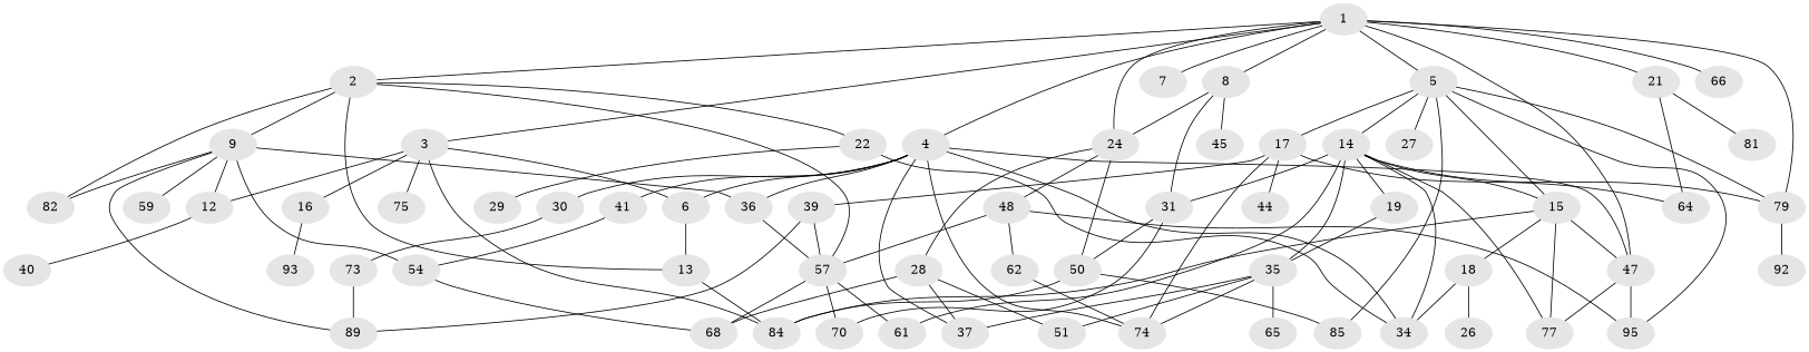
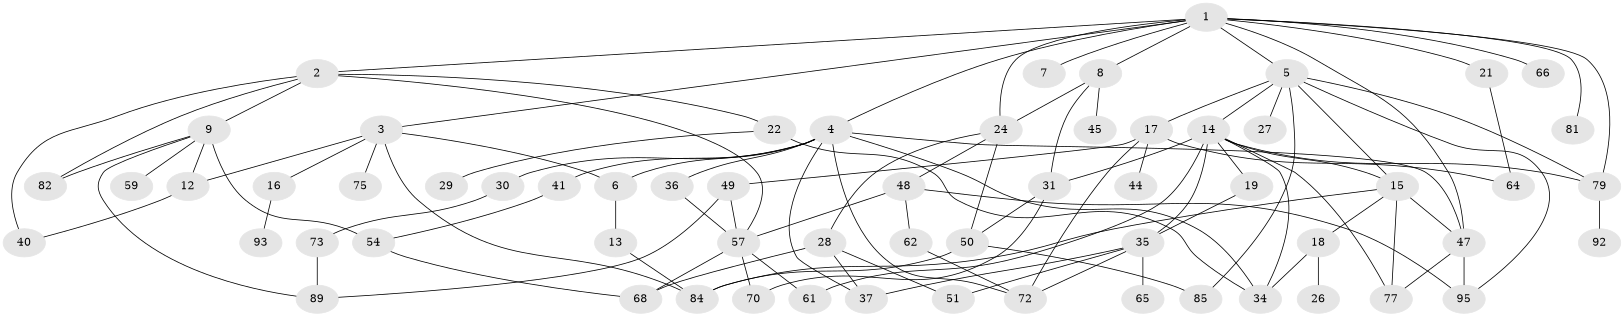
  graph {
    node [color=gray90 style=filled]
    1 [super="+11"]
    2 [super="+23"]
    3 [super="+42"]
    4 [super="+87"]
    5 [super="+10"]
    7 [super="+90"]
    8 [super="+35"]
    n8 [label=21]
    24 [super="+39"]
    47 [super="+72"]
    66
    79
    81
    9 [super="+55"]
    13 [super="+53"]
    22 [super="+43"]
    57 [super="+67"]
    82
    6 [super="+21"]
    12
    16 [super="+60"]
    75 [super="+78"]
    84
    30
    34 [super="+38"]
    36 [super="+56"]
    37
    41 [super="+46"]
-   74
+   74 [label=72]
    14 [super="+32"]
    15 [super="+88"]
    17 [super="+52"]
    27 [super="+63"]
    85
    95
    31 [super="+58"]
    45
    64
    28 [super="+83"]
    48 [super="+76"]
    50 [super="+91"]
    77
    92 [super="+94"]
    54
    59
    89
    29
    61
    68
    70
    40
    93
    73 [super="+80"]
    19 [super="+86"]
    n55 [label=35 super="+33"]
    18 [super="+71"]
    44
-   49 [label=39]
+   49
    51 [super="+69"]
    65
    26
    62
    1 -- 2
    1 -- 3
    1 -- 4
    1 -- 5
    1 -- 7
    1 -- 8
    1 -- n8
    1 -- 24
    1 -- 47
    1 -- 66
    1 -- 79
-   n8 -- 81
+   1 -- 81
    2 -- 9 [weight=2]
-   2 -- 13
+   2 -- 40
    2 -- 22 [weight=2]
    2 -- 57
    2 -- 82
    3 -- 6
    3 -- 12
    3 -- 16
    3 -- 75
    3 -- 84
    4 -- 47
    4 -- 6
    4 -- 30
    4 -- 34
    4 -- 36
    4 -- 37
    4 -- 41
    4 -- 74
    5 -- 79
    5 -- 14
    5 -- 15
    5 -- 17
    5 -- 27
    5 -- 85
    5 -- 95
    8 -- 24
    8 -- 31
    8 -- 45
    n8 -- 64
    24 -- 28
    24 -- 48
    24 -- 50
    47 -- 95
    47 -- 77
    79 -- 92
    9 -- 82
    9 -- 12
-   9 -- 36
    9 -- 54
    9 -- 59
    9 -- 89
    13 -- 84
    22 -- 34
    22 -- 29
    57 -- 61
    57 -- 68
    57 -- 70
    6 -- 13
    12 -- 40
    16 -- 93
    30 -- 73
    36 -- 57
    41 -- 54
    14 -- 79
    14 -- 34
    14 -- 15
    14 -- 31
    14 -- 77
    14 -- 61
    14 -- 19
    14 -- n55
    15 -- 47
    15 -- 84
    15 -- 77
    15 -- 18
    17 -- 74
    17 -- 64
    17 -- 44
    17 -- 49
    31 -- 50
    31 -- 70
    28 -- 37
    28 -- 68
    28 -- 51
    48 -- 57
    48 -- 95
    48 -- 62
    50 -- 84
    50 -- 85
    54 -- 68
    73 -- 89
    19 -- n55
    n55 -- 37
    n55 -- 74
    n55 -- 51
    n55 -- 65
    18 -- 34
    18 -- 26 [weight=2]
    49 -- 57
    49 -- 89
    62 -- 74
  }
